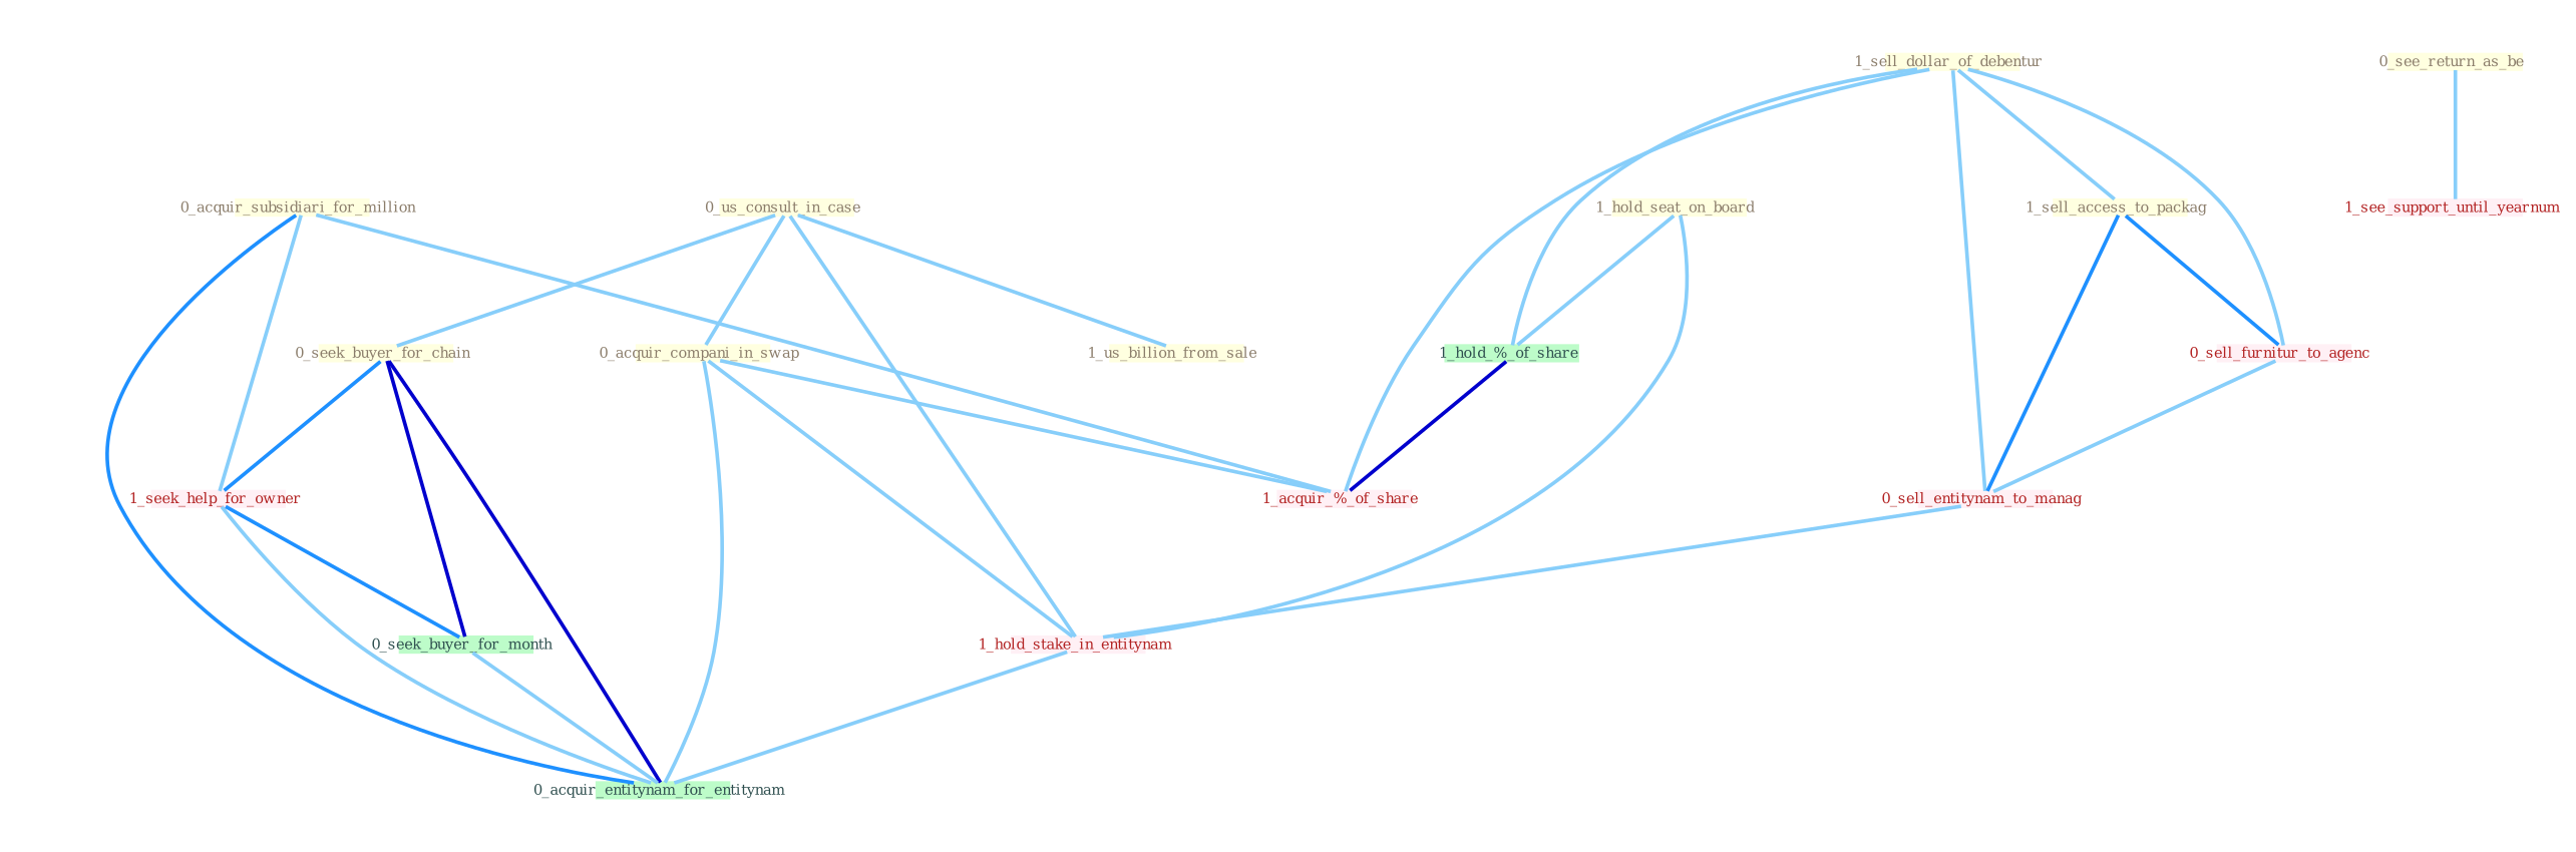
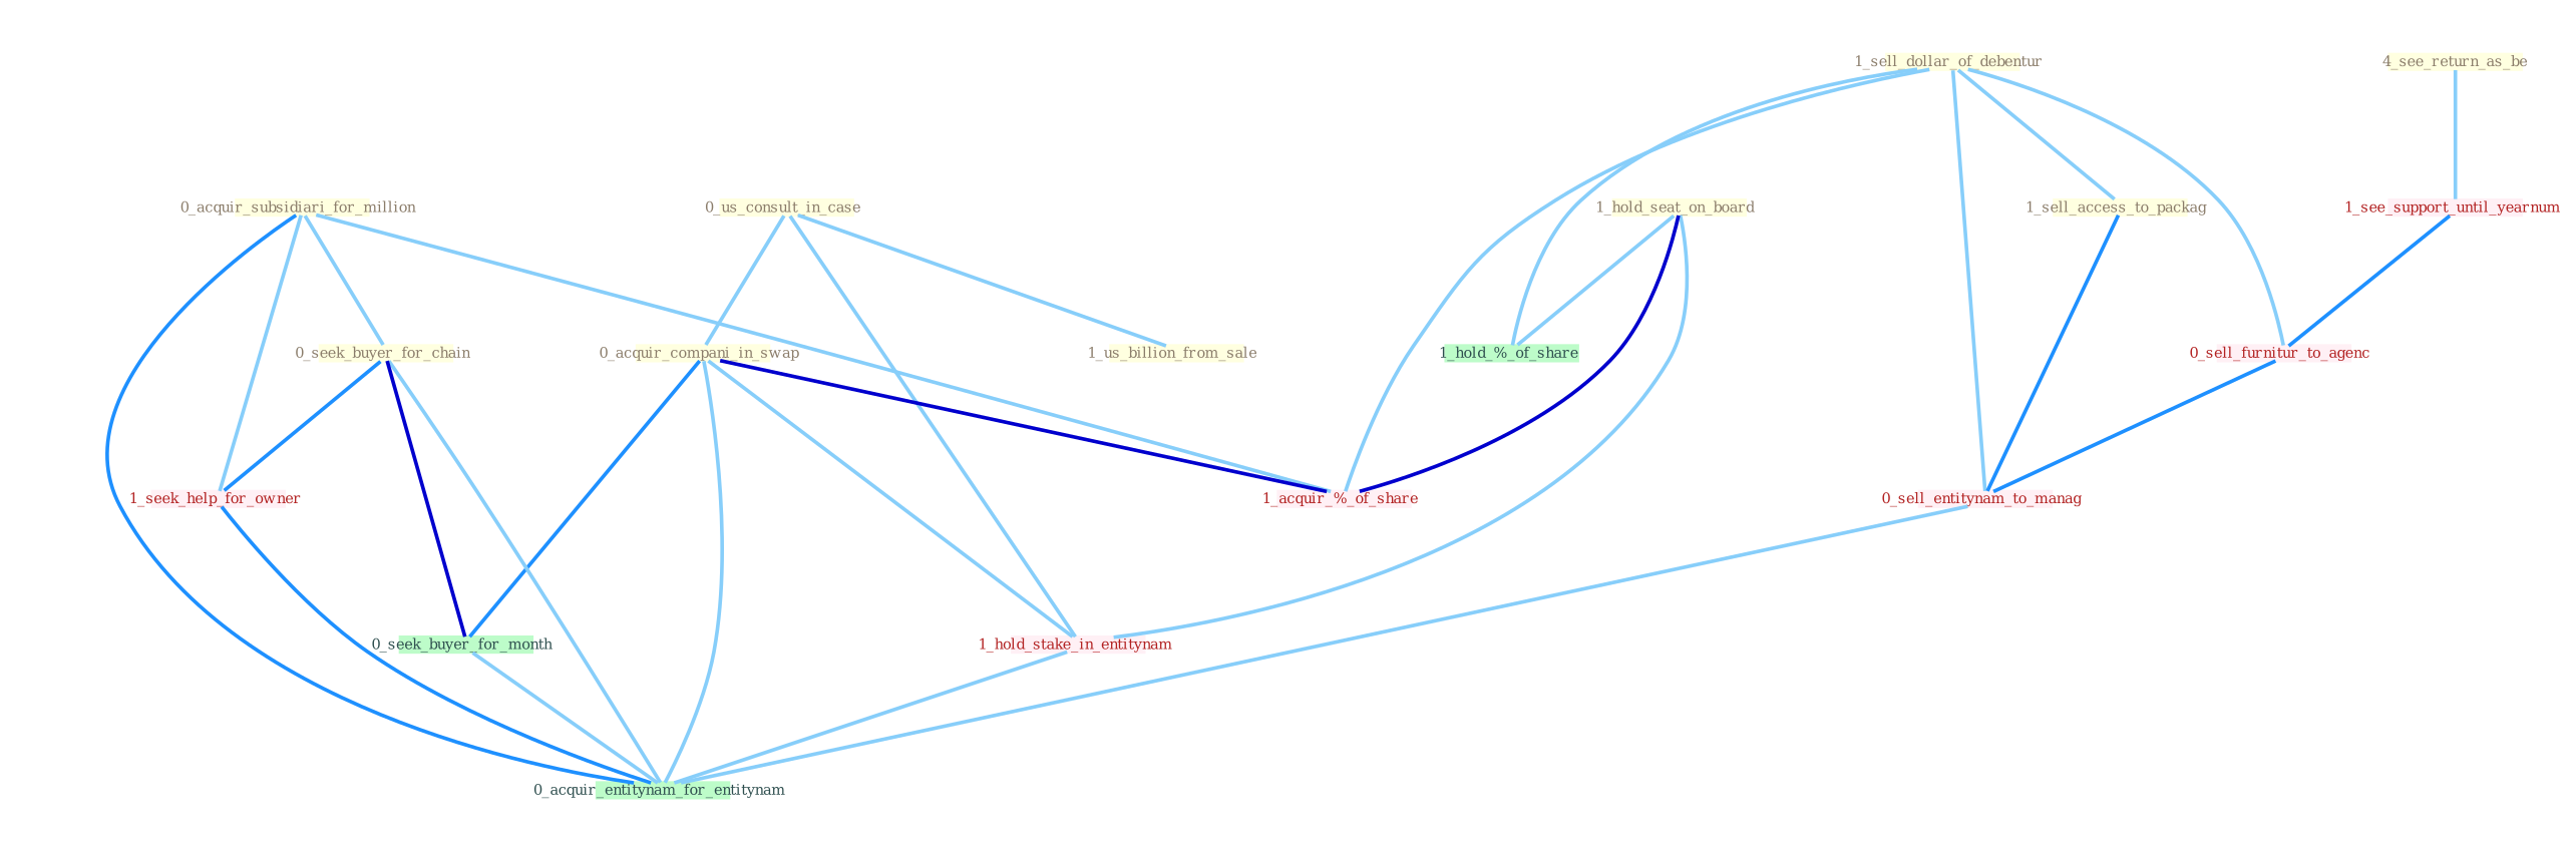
  graph {
    node [color="#ffffe0" fixedsize=true fontcolor="#8b7d6b" fontsize=4 shape=polygon style=filled]
    edge [color="#87cefa" w=1]
    "1_sell_dollar_of_debentur " [height=.06 width=.5]
    "0_us_consult_in_case " [height=.06 width=.5]
    "1_hold_seat_on_board " [height=.06 width=.5]
-   "0_see_return_as_be " [height=.06 width=.5]
+   "0_see_return_as_be " [height=.06 width=.5 label="4_see_return_as_be"]
    "1_sell_access_to_packag " [height=.06 width=.5]
    "0_acquir_subsidiari_for_million " [height=.06 width=.5]
    "1_us_billion_from_sale " [height=.06 width=.5]
    "0_acquir_compani_in_swap " [height=.06 width=.5]
    "0_seek_buyer_for_chain " [height=.06 width=.5]
    "1_hold_stake_in_entitynam " [color="#fff0f5" fontcolor="#b22222" height=.06 width=.5]
    "1_seek_help_for_owner " [color="#fff0f5" fontcolor="#b22222" height=.06 width=.5]
    "1_acquir_%_of_share " [color="#fff0f5" fontcolor="#b22222" height=.06 width=.5]
    "1_see_support_until_yearnum " [color="#fff0f5" fontcolor="#b22222" height=.06 width=.5]
    "0_sell_furnitur_to_agenc " [color="#fff0f5" fontcolor="#b22222" height=.06 width=.5]
    "0_sell_entitynam_to_manag " [color="#fff0f5" fontcolor="#b22222" height=.06 width=.5]
    "1_hold_%_of_share " [color="#BDFCC9" fontcolor="#2f4f4f" height=.06 width=.5]
    "0_acquir_entitynam_for_entitynam " [color="#BDFCC9" fontcolor="#2f4f4f" height=.06 width=.5]
    "0_seek_buyer_for_month " [color="#BDFCC9" fontcolor="#2f4f4f" height=.06 width=.5]
    subgraph sub_1 {
      "1_sell_dollar_of_debentur "
      "0_us_consult_in_case "
      "1_hold_seat_on_board "
      "0_see_return_as_be "
      "1_sell_access_to_packag "
      "0_acquir_subsidiari_for_million "
      "1_us_billion_from_sale "
      "0_acquir_compani_in_swap "
      "0_seek_buyer_for_chain "
    }
    subgraph sub_2 {
      "1_hold_stake_in_entitynam "
      "1_seek_help_for_owner "
      "1_acquir_%_of_share "
      "1_see_support_until_yearnum "
      "0_sell_furnitur_to_agenc "
      "0_sell_entitynam_to_manag "
    }
    "1_sell_dollar_of_debentur " -- "1_sell_access_to_packag "
    "1_sell_dollar_of_debentur " -- "1_acquir_%_of_share "
    "1_sell_dollar_of_debentur " -- "0_sell_furnitur_to_agenc "
    "1_sell_dollar_of_debentur " -- "0_sell_entitynam_to_manag "
    "1_sell_dollar_of_debentur " -- "1_hold_%_of_share "
    "0_us_consult_in_case " -- "1_us_billion_from_sale "
    "0_us_consult_in_case " -- "0_acquir_compani_in_swap "
    "0_us_consult_in_case " -- "1_hold_stake_in_entitynam "
    "1_hold_seat_on_board " -- "1_hold_stake_in_entitynam "
    "1_hold_seat_on_board " -- "1_hold_%_of_share "
    "0_see_return_as_be " -- "1_see_support_until_yearnum "
-   "1_sell_access_to_packag " -- "0_sell_furnitur_to_agenc " [color="#1e90ff" w=2]
+   "1_see_support_until_yearnum " -- "0_sell_furnitur_to_agenc " [color="#1e90ff" w=2]
    "1_sell_access_to_packag " -- "0_sell_entitynam_to_manag " [color="#1e90ff" w=2]
-   "0_us_consult_in_case " -- "0_seek_buyer_for_chain "
+   "0_acquir_subsidiari_for_million " -- "0_seek_buyer_for_chain "
    "0_acquir_subsidiari_for_million " -- "1_seek_help_for_owner "
    "0_acquir_subsidiari_for_million " -- "1_acquir_%_of_share "
    "0_acquir_subsidiari_for_million " -- "0_acquir_entitynam_for_entitynam " [color="#1e90ff" w=2]
    "0_acquir_compani_in_swap " -- "1_hold_stake_in_entitynam "
-   "0_acquir_compani_in_swap " -- "1_acquir_%_of_share "
+   "0_acquir_compani_in_swap " -- "1_acquir_%_of_share " [color="#0000cd"]
    "0_acquir_compani_in_swap " -- "0_acquir_entitynam_for_entitynam "
    "0_seek_buyer_for_chain " -- "1_seek_help_for_owner " [color="#1e90ff" w=2]
-   "0_seek_buyer_for_chain " -- "0_acquir_entitynam_for_entitynam " [color="#0000cd"]
+   "0_seek_buyer_for_chain " -- "0_acquir_entitynam_for_entitynam "
    "0_seek_buyer_for_chain " -- "0_seek_buyer_for_month " [color="#0000cd" w=3]
    "1_hold_stake_in_entitynam " -- "0_acquir_entitynam_for_entitynam "
-   "1_seek_help_for_owner " -- "0_acquir_entitynam_for_entitynam "
-   "1_seek_help_for_owner " -- "0_seek_buyer_for_month " [color="#1e90ff" w=2]
-   "0_sell_furnitur_to_agenc " -- "0_sell_entitynam_to_manag " [w=2]
-   "0_sell_entitynam_to_manag " -- "1_hold_stake_in_entitynam "
-   "1_hold_%_of_share " -- "1_acquir_%_of_share " [color="#0000cd" w=3]
+   "1_seek_help_for_owner " -- "0_acquir_entitynam_for_entitynam " [color="#1e90ff"]
+   "0_acquir_compani_in_swap " -- "0_seek_buyer_for_month " [color="#1e90ff" w=2]
+   "0_sell_furnitur_to_agenc " -- "0_sell_entitynam_to_manag " [color="#1e90ff" w=2]
+   "0_sell_entitynam_to_manag " -- "0_acquir_entitynam_for_entitynam "
+   "1_hold_seat_on_board " -- "1_acquir_%_of_share " [color="#0000cd" w=3]
    "0_seek_buyer_for_month " -- "0_acquir_entitynam_for_entitynam "
  }
